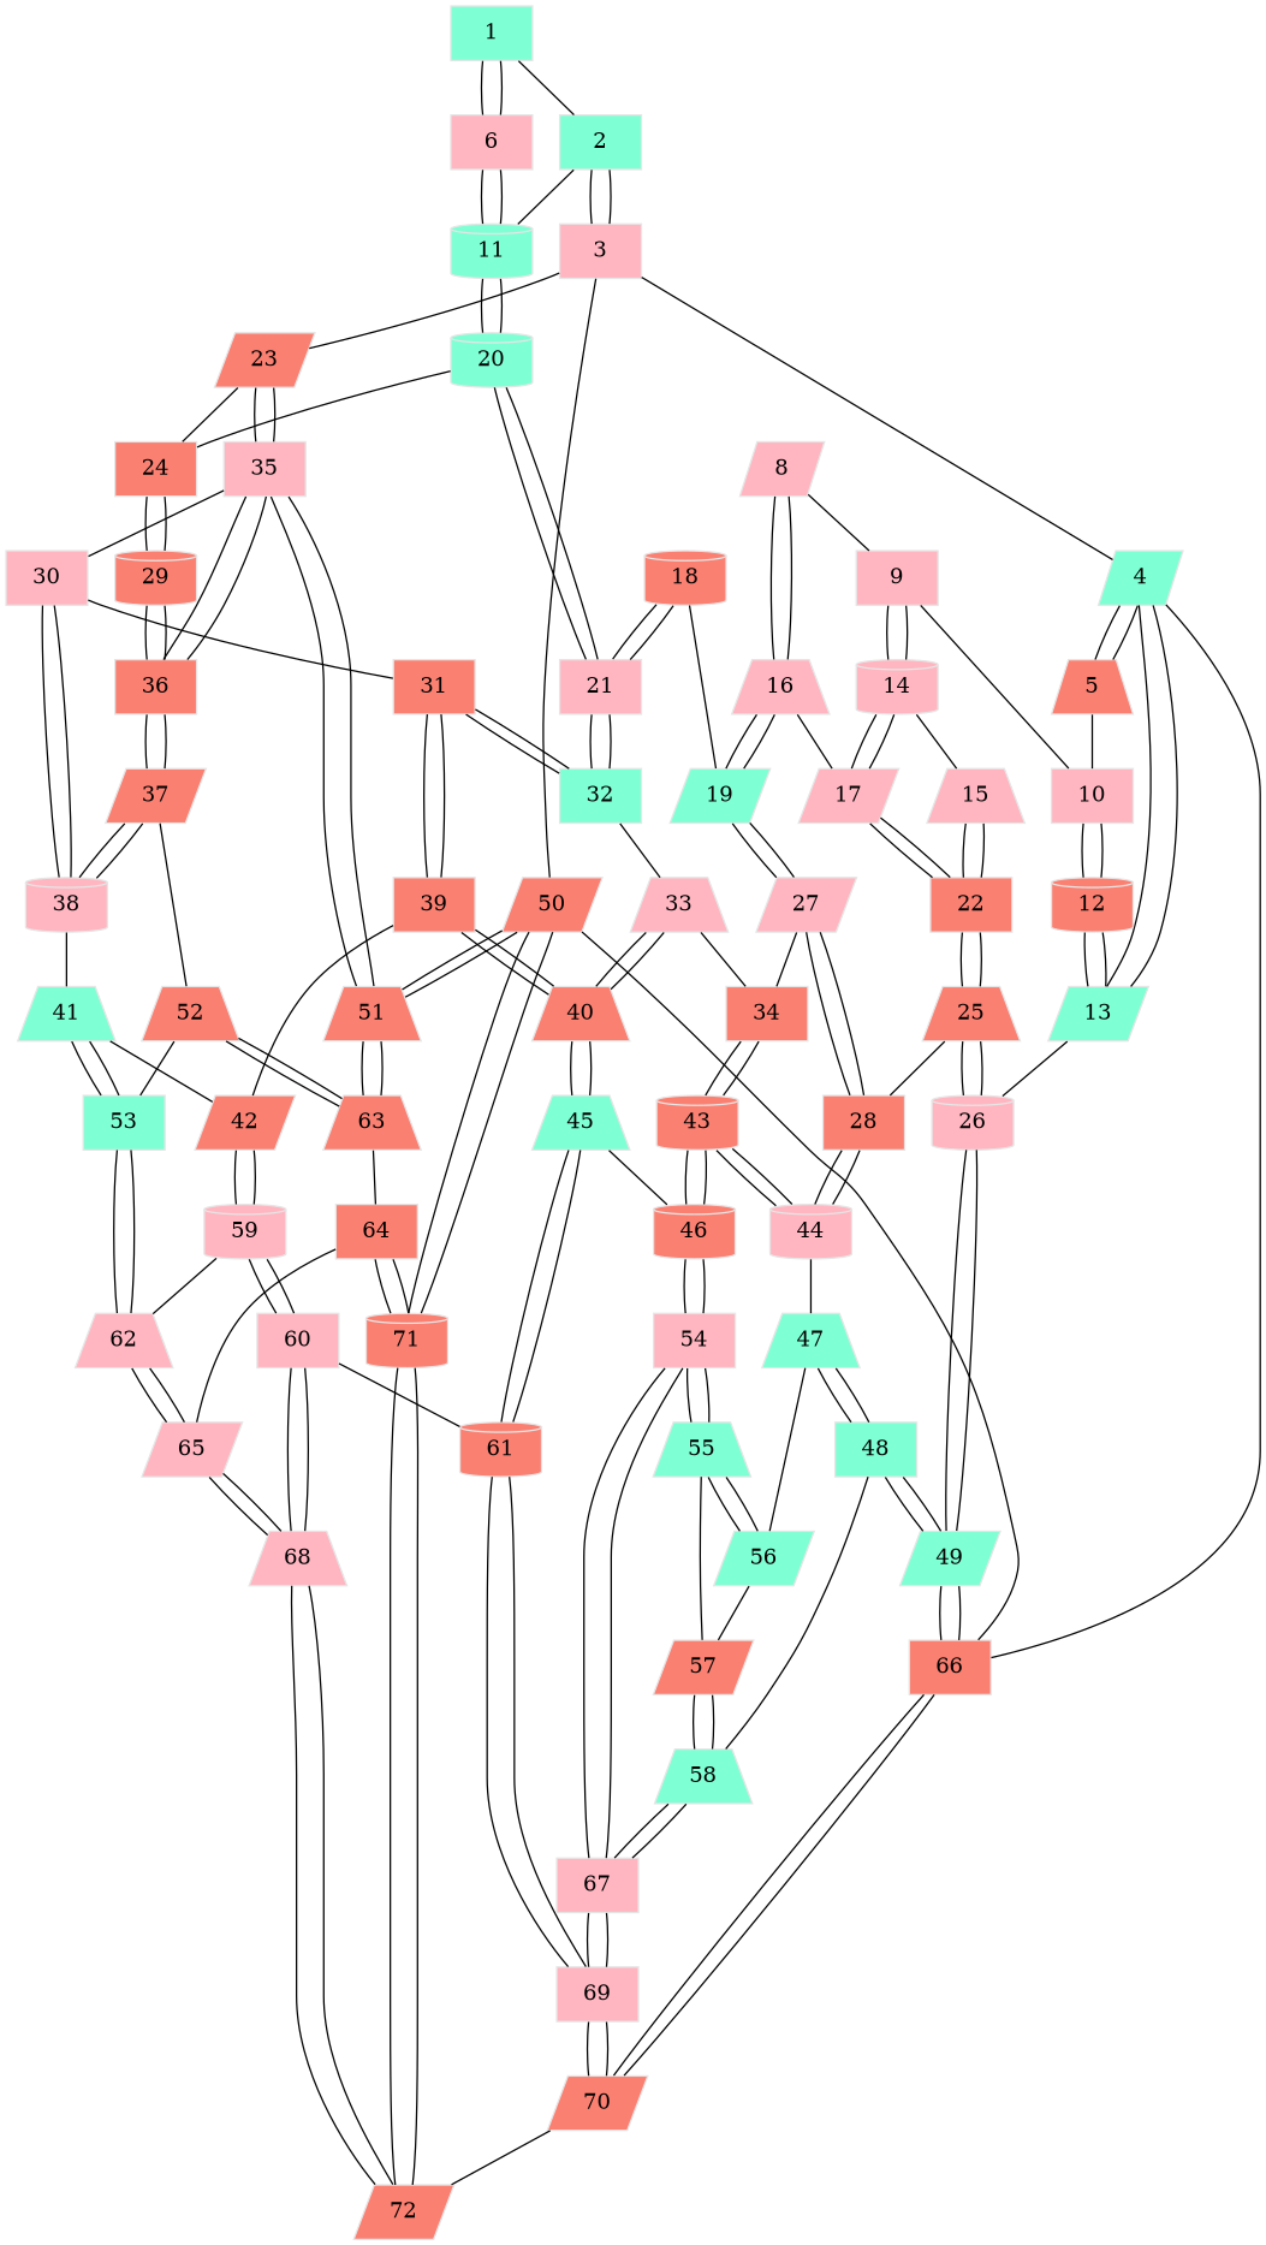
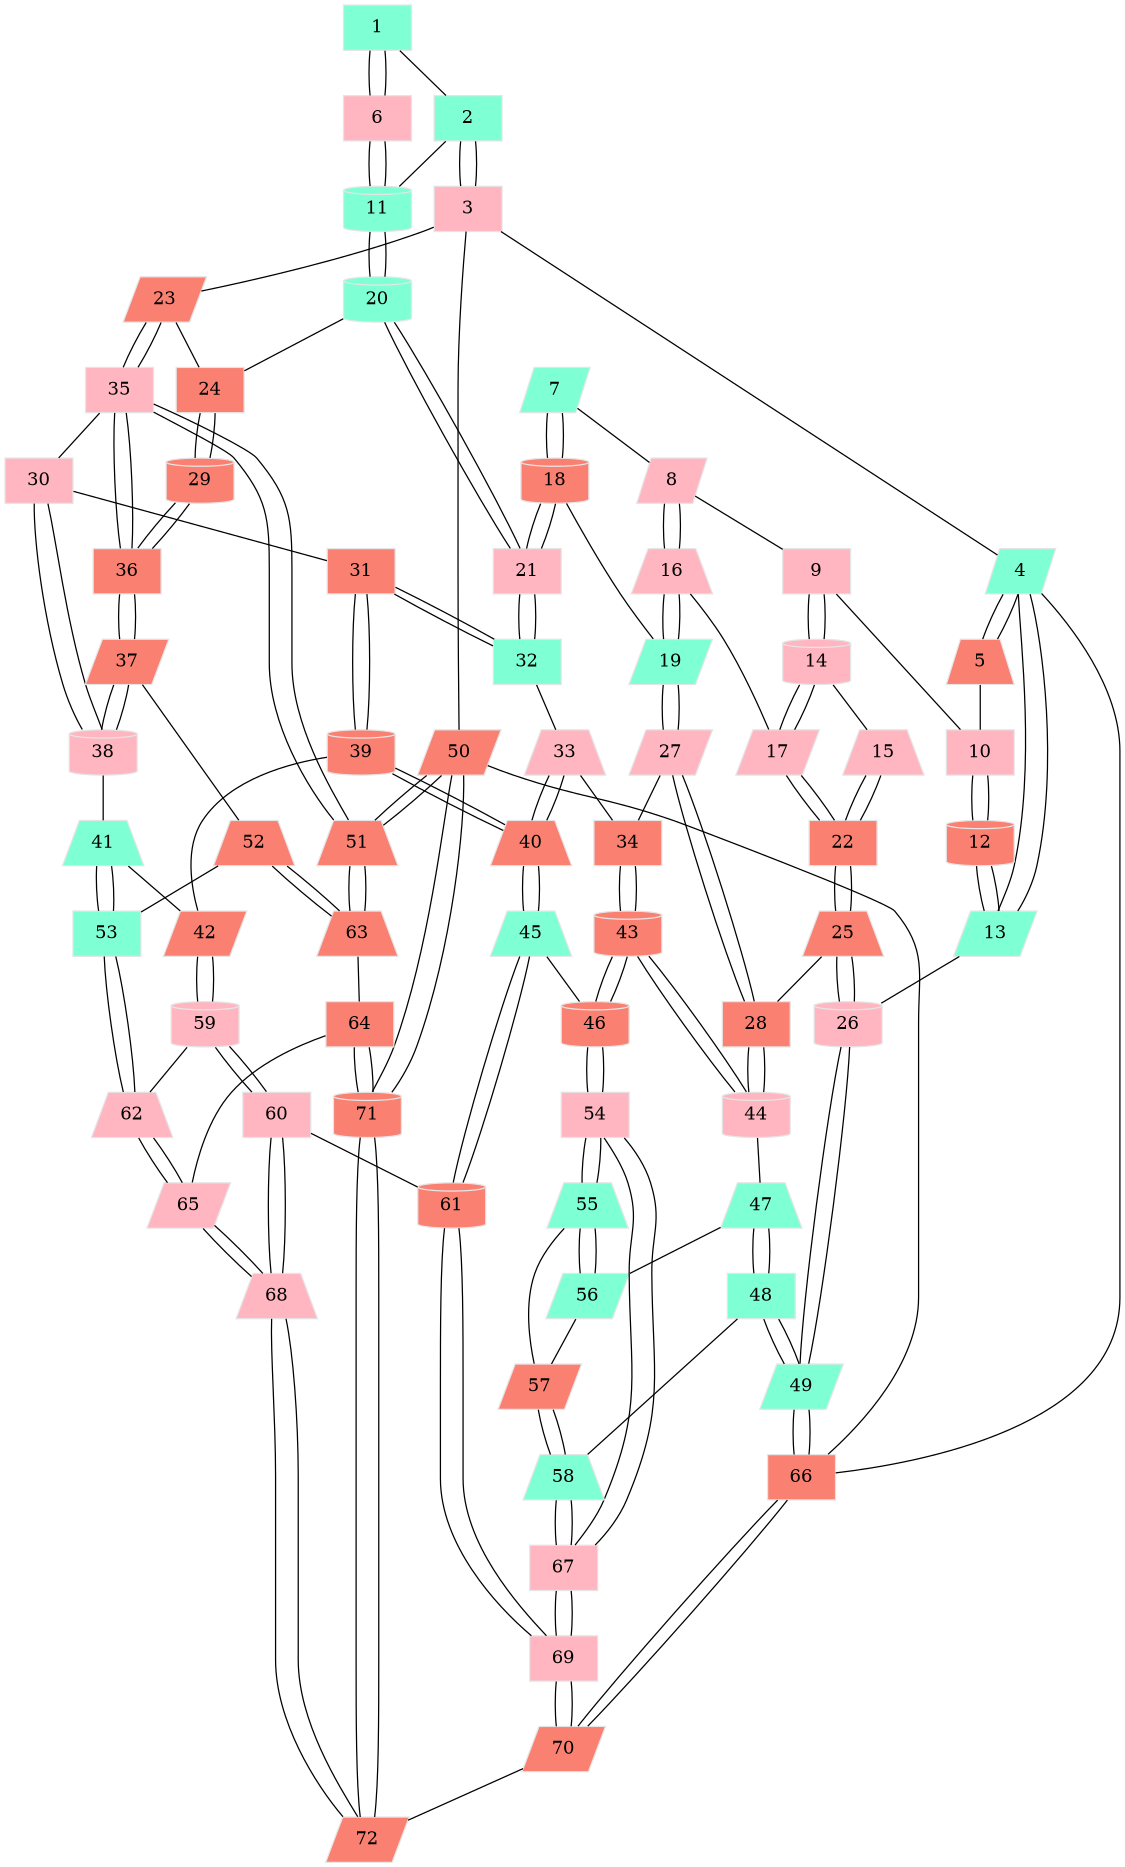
  graph {
    fontname="DejaVu Serif"
    node [color=gray90 fillcolor=salmon fontname="DejaVu Serif" shape=box style=filled]
    edge [fontname="DejaVu Serif"]
    1 [fillcolor=aquamarine]
    2 [fillcolor=aquamarine]
    6 [fillcolor=lightpink]
    3 [fillcolor=lightpink]
    11 [fillcolor=aquamarine shape=cylinder]
    4 [fillcolor=aquamarine shape=parallelogram]
    23 [shape=parallelogram]
    50 [shape=parallelogram]
    20 [fillcolor=aquamarine shape=cylinder]
    5 [shape=trapezium]
    13 [fillcolor=aquamarine shape=parallelogram]
    66
    24
    35 [fillcolor=lightpink]
    51 [shape=trapezium]
    71 [shape=cylinder]
    10 [fillcolor=lightpink]
    26 [fillcolor=lightpink shape=cylinder]
    70 [shape=parallelogram]
    12 [shape=cylinder]
+   7 [fillcolor=aquamarine shape=parallelogram]
    8 [fillcolor=lightpink shape=parallelogram]
    18 [shape=cylinder]
    9 [fillcolor=lightpink]
    16 [fillcolor=lightpink shape=trapezium]
    19 [fillcolor=aquamarine shape=parallelogram]
    21 [fillcolor=lightpink]
    14 [fillcolor=lightpink shape=cylinder]
    17 [fillcolor=lightpink shape=parallelogram]
    15 [fillcolor=lightpink shape=trapezium]
    22
    49 [fillcolor=aquamarine shape=parallelogram]
    25 [shape=trapezium]
    27 [fillcolor=lightpink shape=parallelogram]
    32 [fillcolor=aquamarine]
    28
    34
    29 [shape=cylinder]
    33 [fillcolor=lightpink shape=trapezium]
    30 [fillcolor=lightpink]
    36
    44 [fillcolor=lightpink shape=cylinder]
    43 [shape=cylinder]
    47 [fillcolor=aquamarine shape=trapezium]
    31
    38 [fillcolor=lightpink shape=cylinder]
    37 [shape=parallelogram]
-   39
+   39 [shape=cylinder]
    41 [fillcolor=aquamarine shape=trapezium]
    40 [shape=trapezium]
    42 [shape=parallelogram]
    45 [fillcolor=aquamarine shape=trapezium]
    46 [shape=cylinder]
    63 [shape=trapezium]
    52 [shape=trapezium]
    53 [fillcolor=aquamarine]
    59 [fillcolor=lightpink shape=cylinder]
    61 [shape=cylinder]
    62 [fillcolor=lightpink shape=trapezium]
    60 [fillcolor=lightpink]
    54 [fillcolor=lightpink]
    48 [fillcolor=aquamarine]
    56 [fillcolor=aquamarine shape=parallelogram]
    69 [fillcolor=lightpink]
    55 [fillcolor=aquamarine shape=trapezium]
    67 [fillcolor=lightpink]
    58 [fillcolor=aquamarine shape=trapezium]
    57 [shape=parallelogram]
    72 [shape=parallelogram]
    64
    65 [fillcolor=lightpink shape=parallelogram]
    68 [fillcolor=lightpink shape=trapezium]
    1 -- 2
    1 -- 6
    1 -- 6
    2 -- 3
    2 -- 3
    2 -- 11
    6 -- 11
    6 -- 11
    3 -- 4
    3 -- 23
    3 -- 50
    11 -- 20
    11 -- 20
    4 -- 5
    4 -- 5
    4 -- 13
    4 -- 13
    4 -- 66
    23 -- 24
    23 -- 35
    23 -- 35
    50 -- 66
    50 -- 51
    50 -- 51
    50 -- 71
    50 -- 71
    20 -- 24
    20 -- 21
    20 -- 21
    5 -- 10
    13 -- 26
    66 -- 70
    66 -- 70
    24 -- 29
    24 -- 29
    35 -- 51
    35 -- 51
    35 -- 30
    35 -- 36
    35 -- 36
    51 -- 63
    51 -- 63
    71 -- 72
    71 -- 72
    10 -- 12
    10 -- 12
    26 -- 49
    26 -- 49
    70 -- 72
    12 -- 13
    12 -- 13
+   7 -- 8
+   7 -- 18
+   7 -- 18
    8 -- 9
    8 -- 16
    8 -- 16
    18 -- 19
    18 -- 21
    18 -- 21
    9 -- 10
    9 -- 14
    9 -- 14
    16 -- 19
    16 -- 19
    16 -- 17
    19 -- 27
    19 -- 27
    21 -- 32
    21 -- 32
    14 -- 17
    14 -- 17
    14 -- 15
    17 -- 22
    17 -- 22
    15 -- 22
    15 -- 22
    22 -- 25
    22 -- 25
    49 -- 66
    49 -- 66
    25 -- 26
    25 -- 26
    25 -- 28
    27 -- 28
    27 -- 28
    27 -- 34
    32 -- 33
    28 -- 44
    28 -- 44
    34 -- 43
    34 -- 43
    29 -- 36
    29 -- 36
    33 -- 34
    33 -- 40
    33 -- 40
    30 -- 31
    30 -- 38
    30 -- 38
    36 -- 37
    36 -- 37
    44 -- 47
    43 -- 44
    43 -- 44
    43 -- 46
    43 -- 46
    47 -- 48
    47 -- 48
    47 -- 56
    31 -- 32
    31 -- 32
    31 -- 39
    31 -- 39
    38 -- 41
    37 -- 38
    37 -- 38
    37 -- 52
    39 -- 40
    39 -- 40
    39 -- 42
    41 -- 42
    41 -- 53
    41 -- 53
    40 -- 45
    40 -- 45
    42 -- 59
    42 -- 59
    45 -- 46
    45 -- 61
    45 -- 61
    46 -- 54
    46 -- 54
    63 -- 64
    52 -- 63
    52 -- 63
    52 -- 53
    53 -- 62
    53 -- 62
    59 -- 62
    59 -- 60
    59 -- 60
    61 -- 69
    61 -- 69
    62 -- 65
    62 -- 65
    60 -- 61
    60 -- 68
    60 -- 68
    54 -- 55
    54 -- 55
    54 -- 67
    54 -- 67
    48 -- 49
    48 -- 49
    48 -- 58
    56 -- 57
    69 -- 70
    69 -- 70
    55 -- 56
    55 -- 56
    55 -- 57
    67 -- 69
    67 -- 69
    58 -- 67
    58 -- 67
    57 -- 58
    57 -- 58
    64 -- 71
    64 -- 71
    64 -- 65
    65 -- 68
    65 -- 68
    68 -- 72
    68 -- 72
  }
